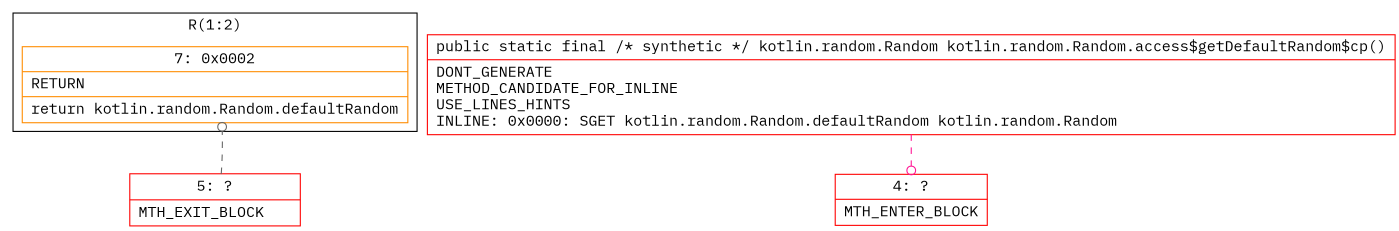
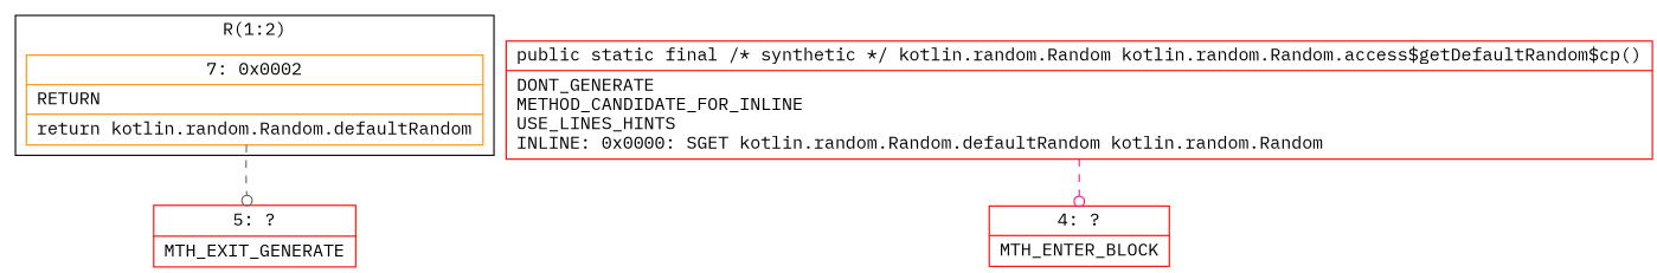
  digraph {
    fontname="IBM Plex Mono"
    node [color=red fontname="IBM Plex Mono" shape=record]
    edge [arrowhead=odot fontname="IBM Plex Mono" style=dashed]
    n1 [color=darkorange label="{7\:\ 0x0002|RETURN\l|return kotlin.random.Random.defaultRandom\l}"]
-   n2 [label="{5\:\ ?|MTH_EXIT_BLOCK\l}"]
+   n2 [label="{5\:\ ?|MTH_EXIT_GENERATE\l}"]
    n3 [label="{4\:\ ?|MTH_ENTER_BLOCK\l}"]
    n4 [label="{public static final \/* synthetic *\/ kotlin.random.Random kotlin.random.Random.access$getDefaultRandom$cp()  | DONT_GENERATE\lMETHOD_CANDIDATE_FOR_INLINE\lUSE_LINES_HINTS\lINLINE: 0x0000: SGET   kotlin.random.Random.defaultRandom kotlin.random.Random\l}"]
    subgraph cluster_1 {
      label="R(1:2)"
      n1
    }
-   n2 -> n1 [color=gray40]
+   n1 -> n2 [color=gray40]
    n4 -> n3 [color=deeppink]
  }
